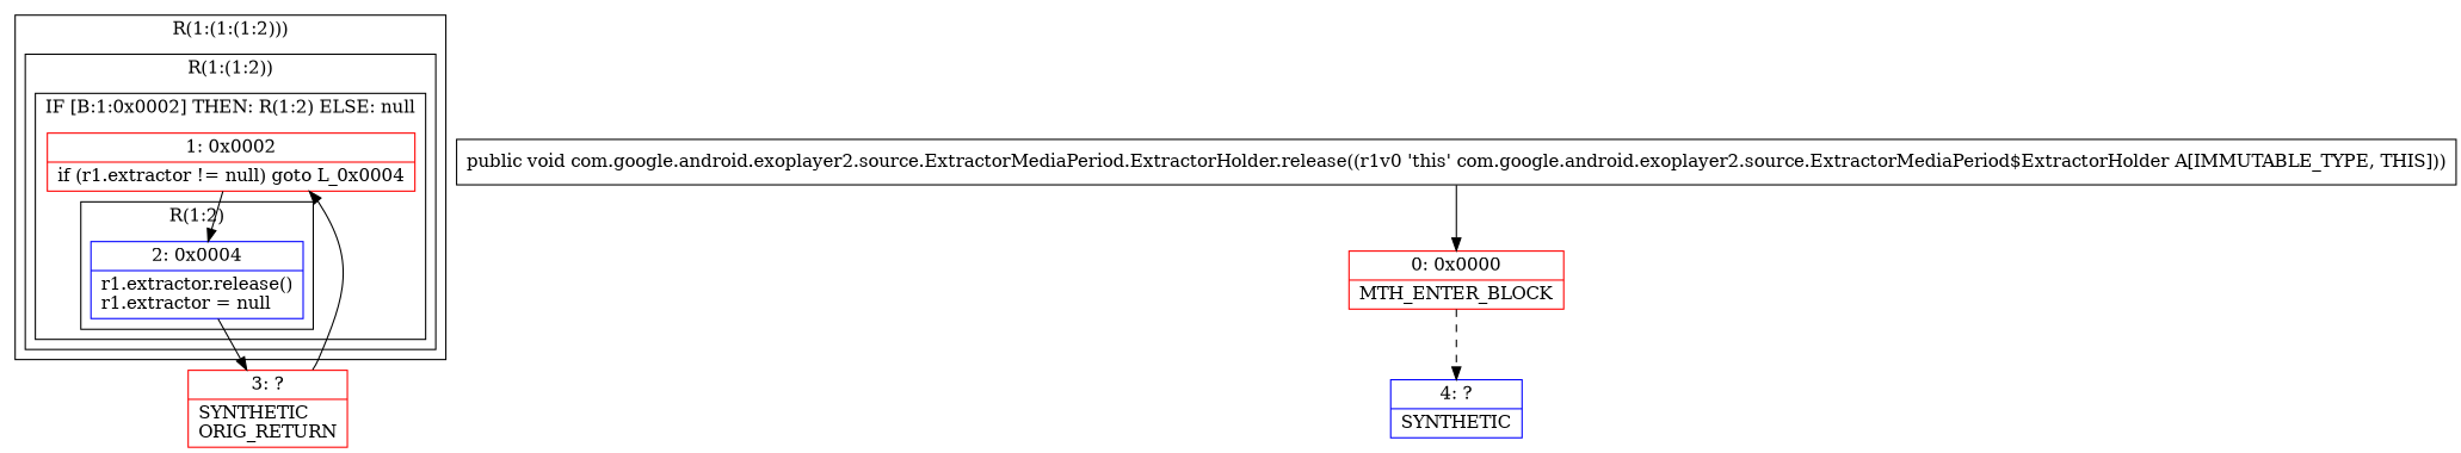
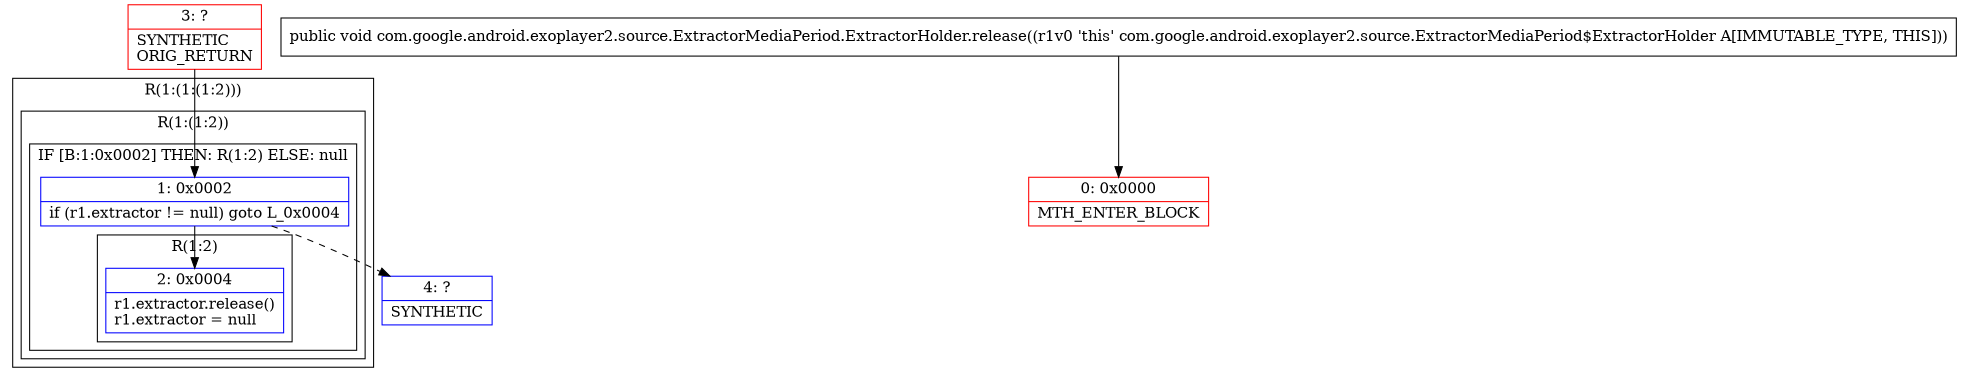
  digraph {
    node [color=blue shape=record]
    n1 [label="{2\:\ 0x0004|r1.extractor.release()\lr1.extractor = null\l}"]
-   n2 [color=red label="{1\:\ 0x0002|if (r1.extractor != null) goto L_0x0004\l}"]
+   n2 [label="{1\:\ 0x0002|if (r1.extractor != null) goto L_0x0004\l}"]
    n3 [color=red label="{3\:\ ?|SYNTHETIC\lORIG_RETURN\l}"]
    n4 [label="{4\:\ ?|SYNTHETIC\l}"]
    n5 [color=red label="{0\:\ 0x0000|MTH_ENTER_BLOCK\l}"]
    n6 [label="{public void com.google.android.exoplayer2.source.ExtractorMediaPeriod.ExtractorHolder.release((r1v0 'this' com.google.android.exoplayer2.source.ExtractorMediaPeriod$ExtractorHolder A[IMMUTABLE_TYPE, THIS])) }" color=""]
    subgraph cluster_1 {
      label="R(1:(1:(1:2)))"
      subgraph cluster_2 {
        label="R(1:(1:2))"
        subgraph cluster_3 {
          label="IF [B:1:0x0002] THEN: R(1:2) ELSE: null"
          n2
          subgraph cluster_4 {
            label="R(1:2)"
            n1
          }
        }
      }
    }
-   n1 -> n3
    n2 -> n1
-   n5 -> n4 [style=dashed]
+   n2 -> n4 [style=dashed]
    n3 -> n2
    n6 -> n5
  }
